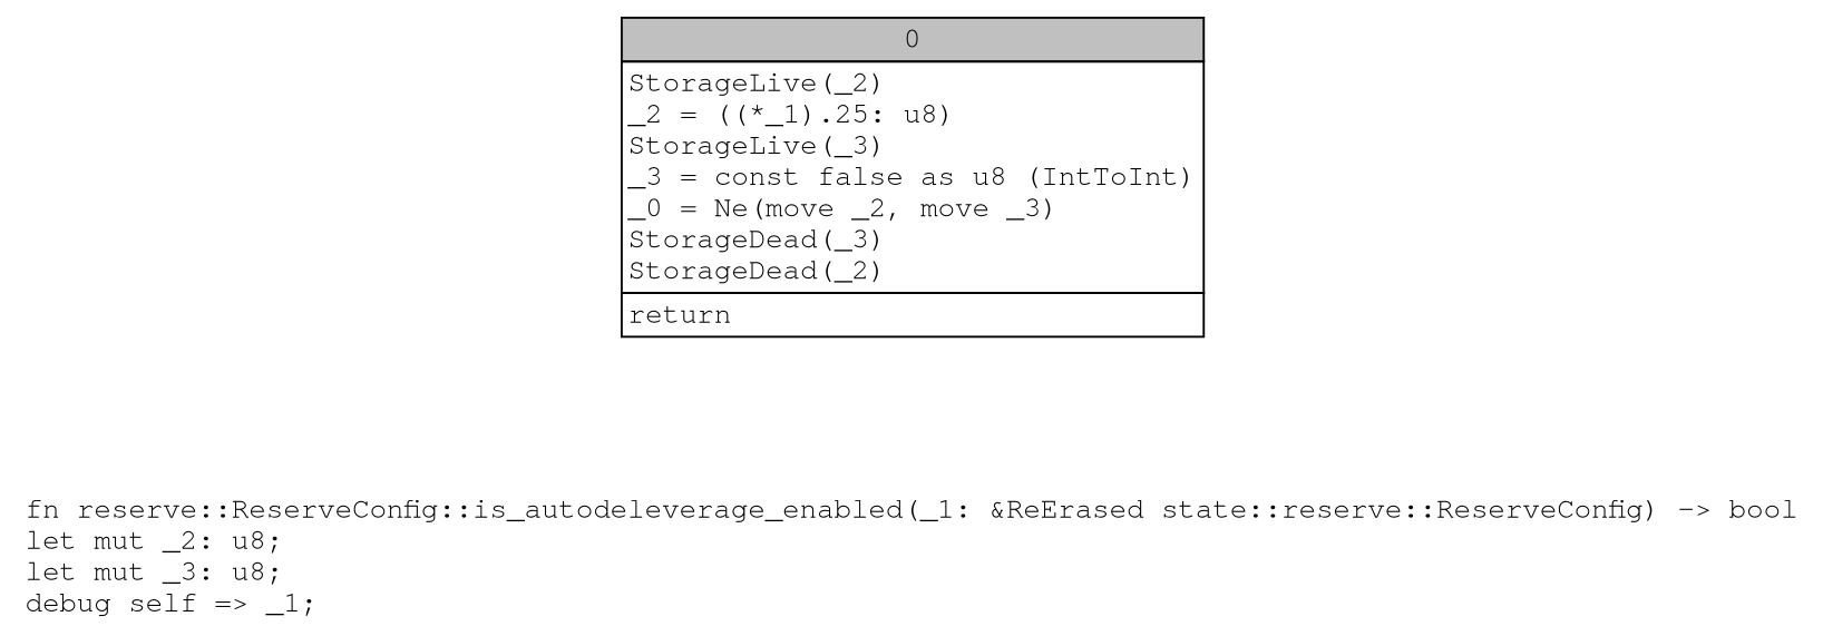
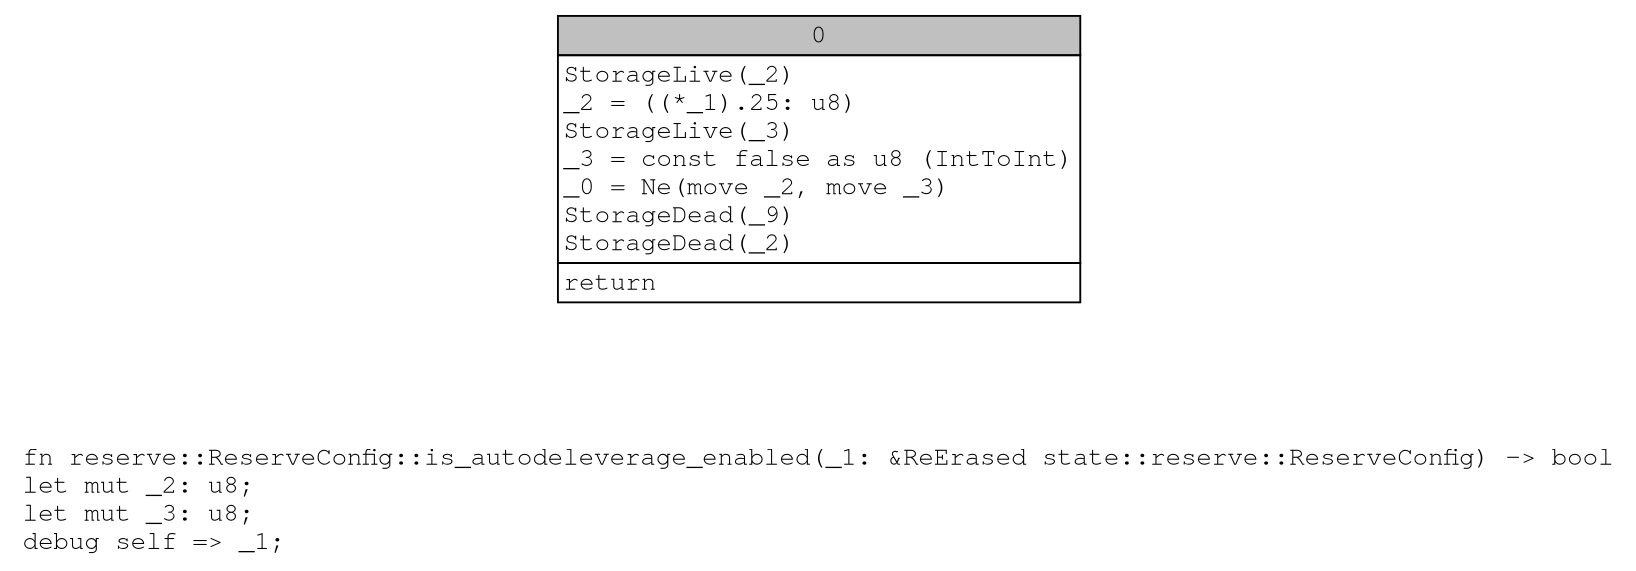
  digraph {
    fontname="Courier, monospace"
    label=<fn reserve::ReserveConfig::is_autodeleverage_enabled(_1: &amp;ReErased state::reserve::ReserveConfig) -&gt; bool<br align="left"/>let mut _2: u8;<br align="left"/>let mut _3: u8;<br align="left"/>debug self =&gt; _1;<br align="left"/>>
-   n1 [fontname="Courier, monospace" label=<<table border="0" cellborder="1" cellspacing="0"><tr><td bgcolor="gray" align="center" colspan="1">0</td></tr><tr><td align="left" balign="left">StorageLive(_2)<br/>_2 = ((*_1).25: u8)<br/>StorageLive(_3)<br/>_3 = const false as u8 (IntToInt)<br/>_0 = Ne(move _2, move _3)<br/>StorageDead(_3)<br/>StorageDead(_2)<br/></td></tr><tr><td align="left">return</td></tr></table>> shape=none]
+   n1 [fontname="Courier, monospace" label=<<table border="0" cellborder="1" cellspacing="0"><tr><td bgcolor="gray" align="center" colspan="1">0</td></tr><tr><td align="left" balign="left">StorageLive(_2)<br/>_2 = ((*_1).25: u8)<br/>StorageLive(_3)<br/>_3 = const false as u8 (IntToInt)<br/>_0 = Ne(move _2, move _3)<br/>StorageDead(_9)<br/>StorageDead(_2)<br/></td></tr><tr><td align="left">return</td></tr></table>> shape=none]
  }
